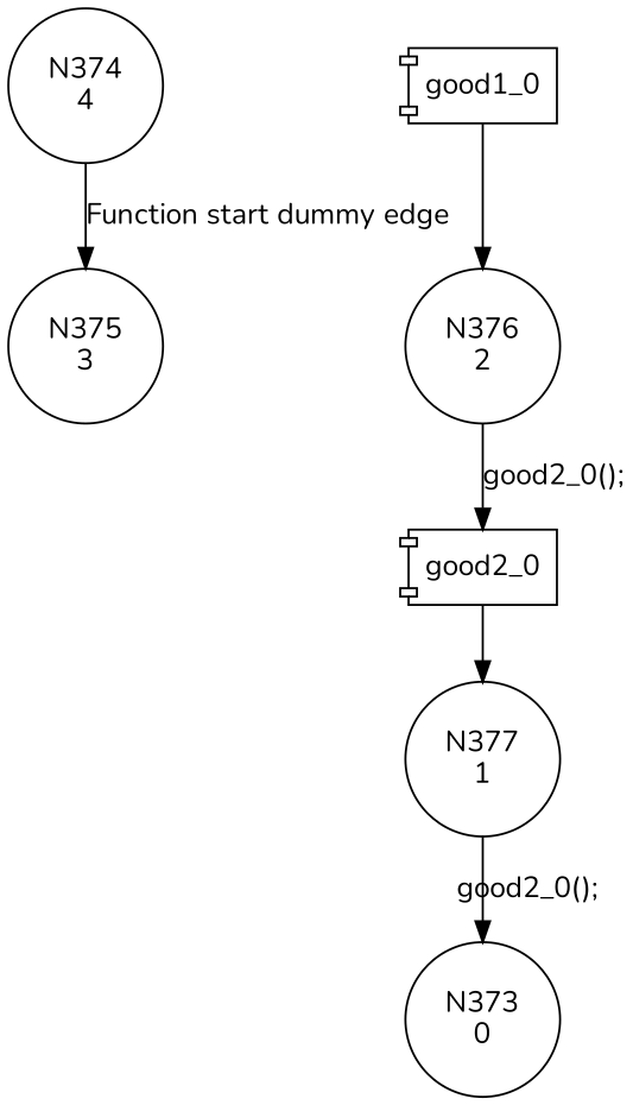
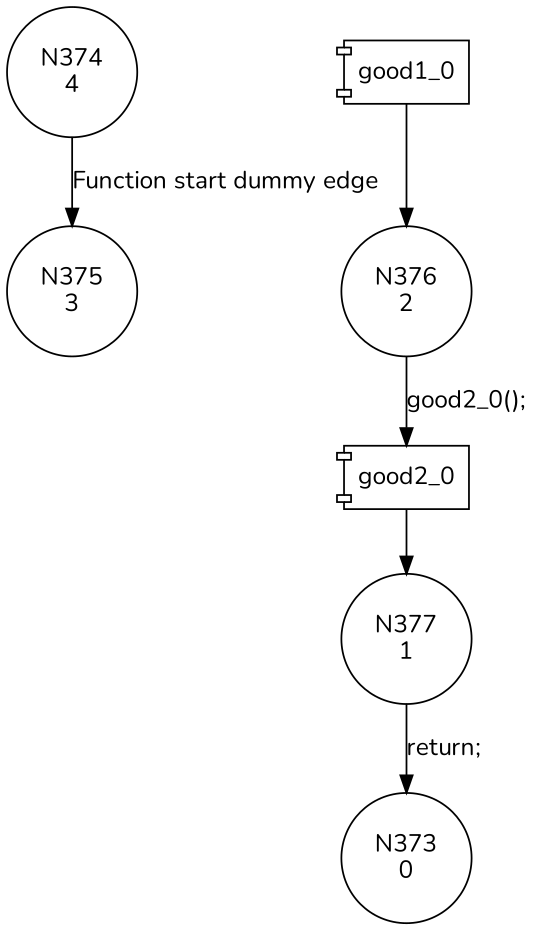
  digraph {
    fontname=Nunito
    node [fontname=Nunito shape=circle]
    edge [fontname=Nunito]
    n1 [label="N375\n3"]
    n2 [label=good1_0 shape=component]
    n3 [label="N376\n2"]
    n4 [label=good2_0 shape=component]
    n5 [label="N377\n1"]
    n6 [label="N373\n0"]
    n7 [label="N374\n4"]
    n2 -> n3
    n3 -> n4 [label="good2_0();"]
    n4 -> n5
-   n5 -> n6 [label="good2_0();"]
+   n5 -> n6 [label="return;"]
    n7 -> n1 [label="Function start dummy edge"]
  }
